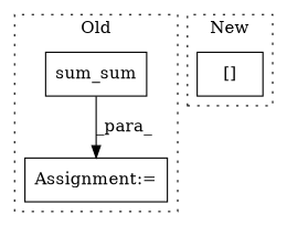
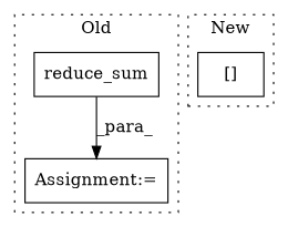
  digraph {
    node [shape=box]
-   n1 [a=32 l="11,1" label=sum_sum s="1540,1566"]
+   n1 [a=32 l="11,1" label=reduce_sum s="1540,1566"]
    n2 [a=7 l=1 label="Assignment:=" s=1508]
    n3 [a=2 l="25,1" label="[]" s="1528,1554"]
    subgraph cluster_1 {
      label=Old
      style=dotted
      n1
      n2
    }
    subgraph cluster_2 {
      label=New
      style=dotted
      n3
    }
    n1 -> n2 [label=_para_]
  }
